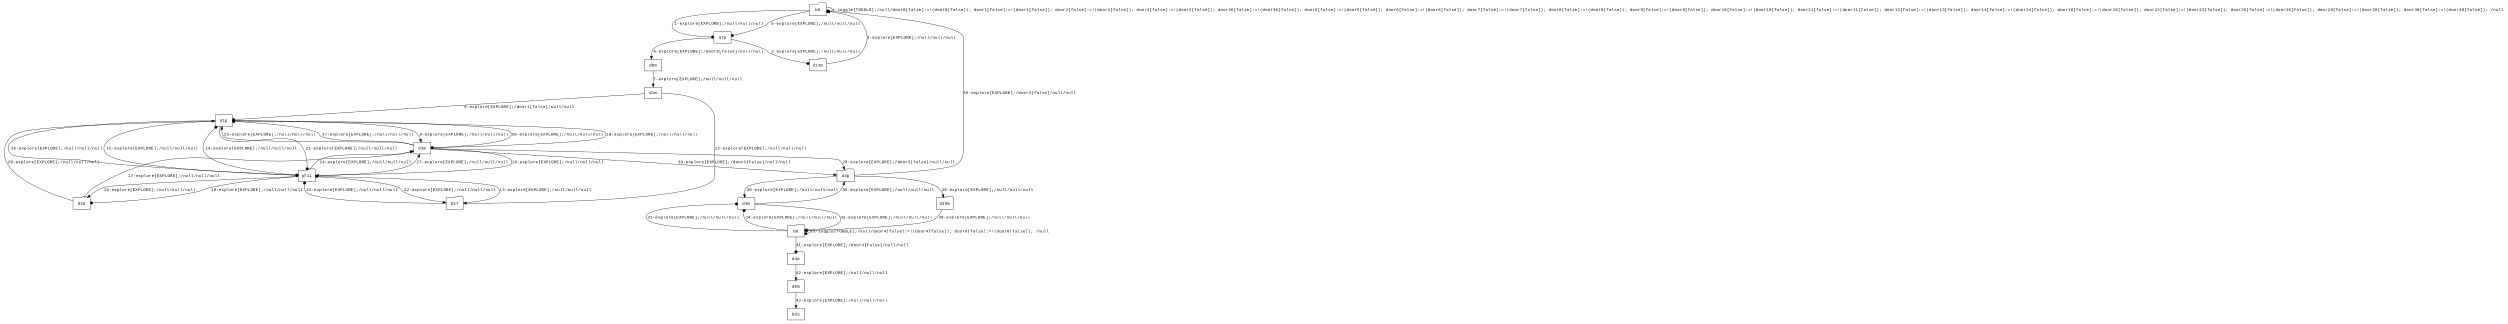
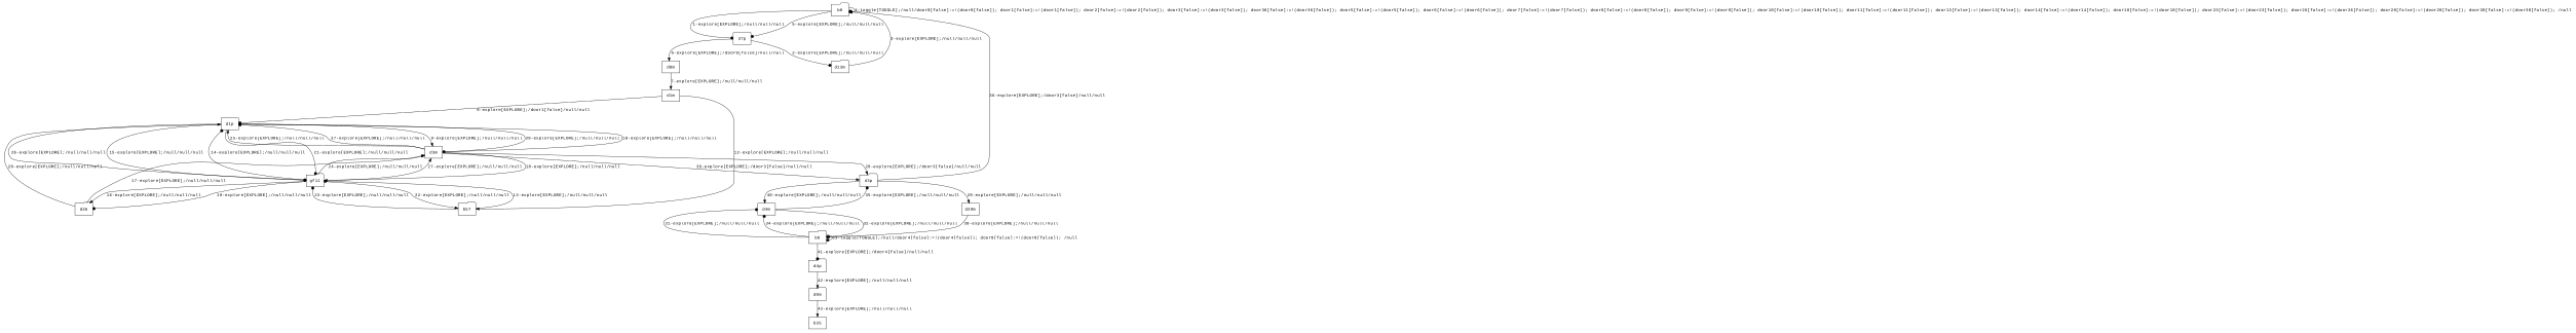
  digraph {
    fontname="Liberation Mono"
    node [fontname="Liberation Mono" shape=folder]
    edge [arrowhead=normal fontname="Liberation Mono"]
    b0
    n2 [label=d7p shape=box]
    d13m
    d0m [shape=box]
    d1m [shape=box]
    d1p [shape=box]
    b57
    d3m [shape=box]
    gf11
    d3p
    d2m
-   d39m
+   d39m [shape=box]
    d4m [shape=box]
    b8
    d4p
    d8m
    b35 [shape=box]
    b0 -> b0 [label="4-toggle[TOGGLE];/null/door0[false]:=!(door0[false]); door1[false]:=!(door1[false]); door2[false]:=!(door2[false]); door3[false]:=!(door3[false]); door36[false]:=!(door36[false]); door5[false]:=!(door5[false]); door6[false]:=!(door6[false]); door7[false]:=!(door7[false]); door8[false]:=!(door8[false]); door9[false]:=!(door9[false]); door10[false]:=!(door10[false]); door11[false]:=!(door11[false]); door13[false]:=!(door13[false]); door14[false]:=!(door14[false]); door18[false]:=!(door18[false]); door23[false]:=!(door23[false]); door26[false]:=!(door26[false]); door28[false]:=!(door28[false]); door30[false]:=!(door30[false]); /null"]
    b0 -> n2 [arrowhead=dot label="1-explore[EXPLORE];/null/null/null"]
    b0 -> n2 [arrowhead=dot label="5-explore[EXPLORE];/null/null/null"]
    n2 -> d13m [arrowhead=dot label="2-explore[EXPLORE];/null/null/null"]
    n2 -> d0m [label="6-explore[EXPLORE];/door0[false]/null/null"]
    d13m -> b0 [label="3-explore[EXPLORE];/null/null/null"]
    d0m -> d1m [label="7-explore[EXPLORE];/null/null/null"]
    d1m -> d1p [arrowhead=dot label="8-explore[EXPLORE];/door1[false]/null/null"]
    d1m -> b57 [label="12-explore[EXPLORE];/null/null/null"]
    d1p -> d3m [label="9-explore[EXPLORE];/null/null/null"]
    d1p -> d3m [arrowhead=dot label="38-explore[EXPLORE];/null/null/null"]
    d1p -> gf11 [arrowhead=dot label="15-explore[EXPLORE];/null/null/null"]
    d1p -> gf11 [arrowhead=dot label="21-explore[EXPLORE];/null/null/null"]
    d1p -> gf11 [arrowhead=dot label="26-explore[EXPLORE];/null/null/null"]
    b57 -> gf11 [arrowhead=dot label="13-explore[EXPLORE];/null/null/null"]
    b57 -> gf11 [arrowhead=dot label="23-explore[EXPLORE];/null/null/null"]
    d3m -> d1p [arrowhead=dot label="10-explore[EXPLORE];/null/null/null"]
    d3m -> d1p [label="25-explore[EXPLORE];/null/null/null"]
    d3m -> d1p [arrowhead=dot label="37-explore[EXPLORE];/null/null/null"]
    d3m -> gf11 [label="18-explore[EXPLORE];/null/null/null"]
    d3m -> d3p [label="28-explore[EXPLORE];/door3[false]/null/null"]
    d3m -> d3p [label="39-explore[EXPLORE];/door3[false]/null/null"]
    gf11 -> d1p [arrowhead=dot label="14-explore[EXPLORE];/null/null/null"]
    gf11 -> b57 [label="22-explore[EXPLORE];/null/null/null"]
    gf11 -> d3m [label="24-explore[EXPLORE];/null/null/null"]
    gf11 -> d3m [label="27-explore[EXPLORE];/null/null/null"]
    gf11 -> d2m [label="16-explore[EXPLORE];/null/null/null"]
    gf11 -> d2m [arrowhead=dot label="19-explore[EXPLORE];/null/null/null"]
    d3p -> b0 [arrowhead=dot label="36-explore[EXPLORE];/door3[false]/null/null"]
    d3p -> d39m [label="29-explore[EXPLORE];/null/null/null"]
    d3p -> d4m [label="40-explore[EXPLORE];/null/null/null"]
    d2m -> d1p [label="20-explore[EXPLORE];/null/null/null"]
    d2m -> d3m [label="17-explore[EXPLORE];/null/null/null"]
    d39m -> b8 [label="30-explore[EXPLORE];/null/null/null"]
-   d4m -> d3p [label="35-explore[EXPLORE];/null/null/null"]
+   d4m -> d3p [arrowhead=dot label="35-explore[EXPLORE];/null/null/null"]
    d4m -> b8 [arrowhead=dot label="32-explore[EXPLORE];/null/null/null"]
    b8 -> d4m [arrowhead=dot label="31-explore[EXPLORE];/null/null/null"]
    b8 -> d4m [arrowhead=dot label="34-explore[EXPLORE];/null/null/null"]
    b8 -> b8 [arrowhead=dot label="33-toggle[TOGGLE];/null/door4[false]:=!(door4[false]); door8[false]:=!(door8[false]); /null"]
    b8 -> d4p [arrowhead=dot label="41-explore[EXPLORE];/door4[false]/null/null"]
    d4p -> d8m [label="42-explore[EXPLORE];/null/null/null"]
    d8m -> b35 [label="43-explore[EXPLORE];/null/null/null"]
  }
